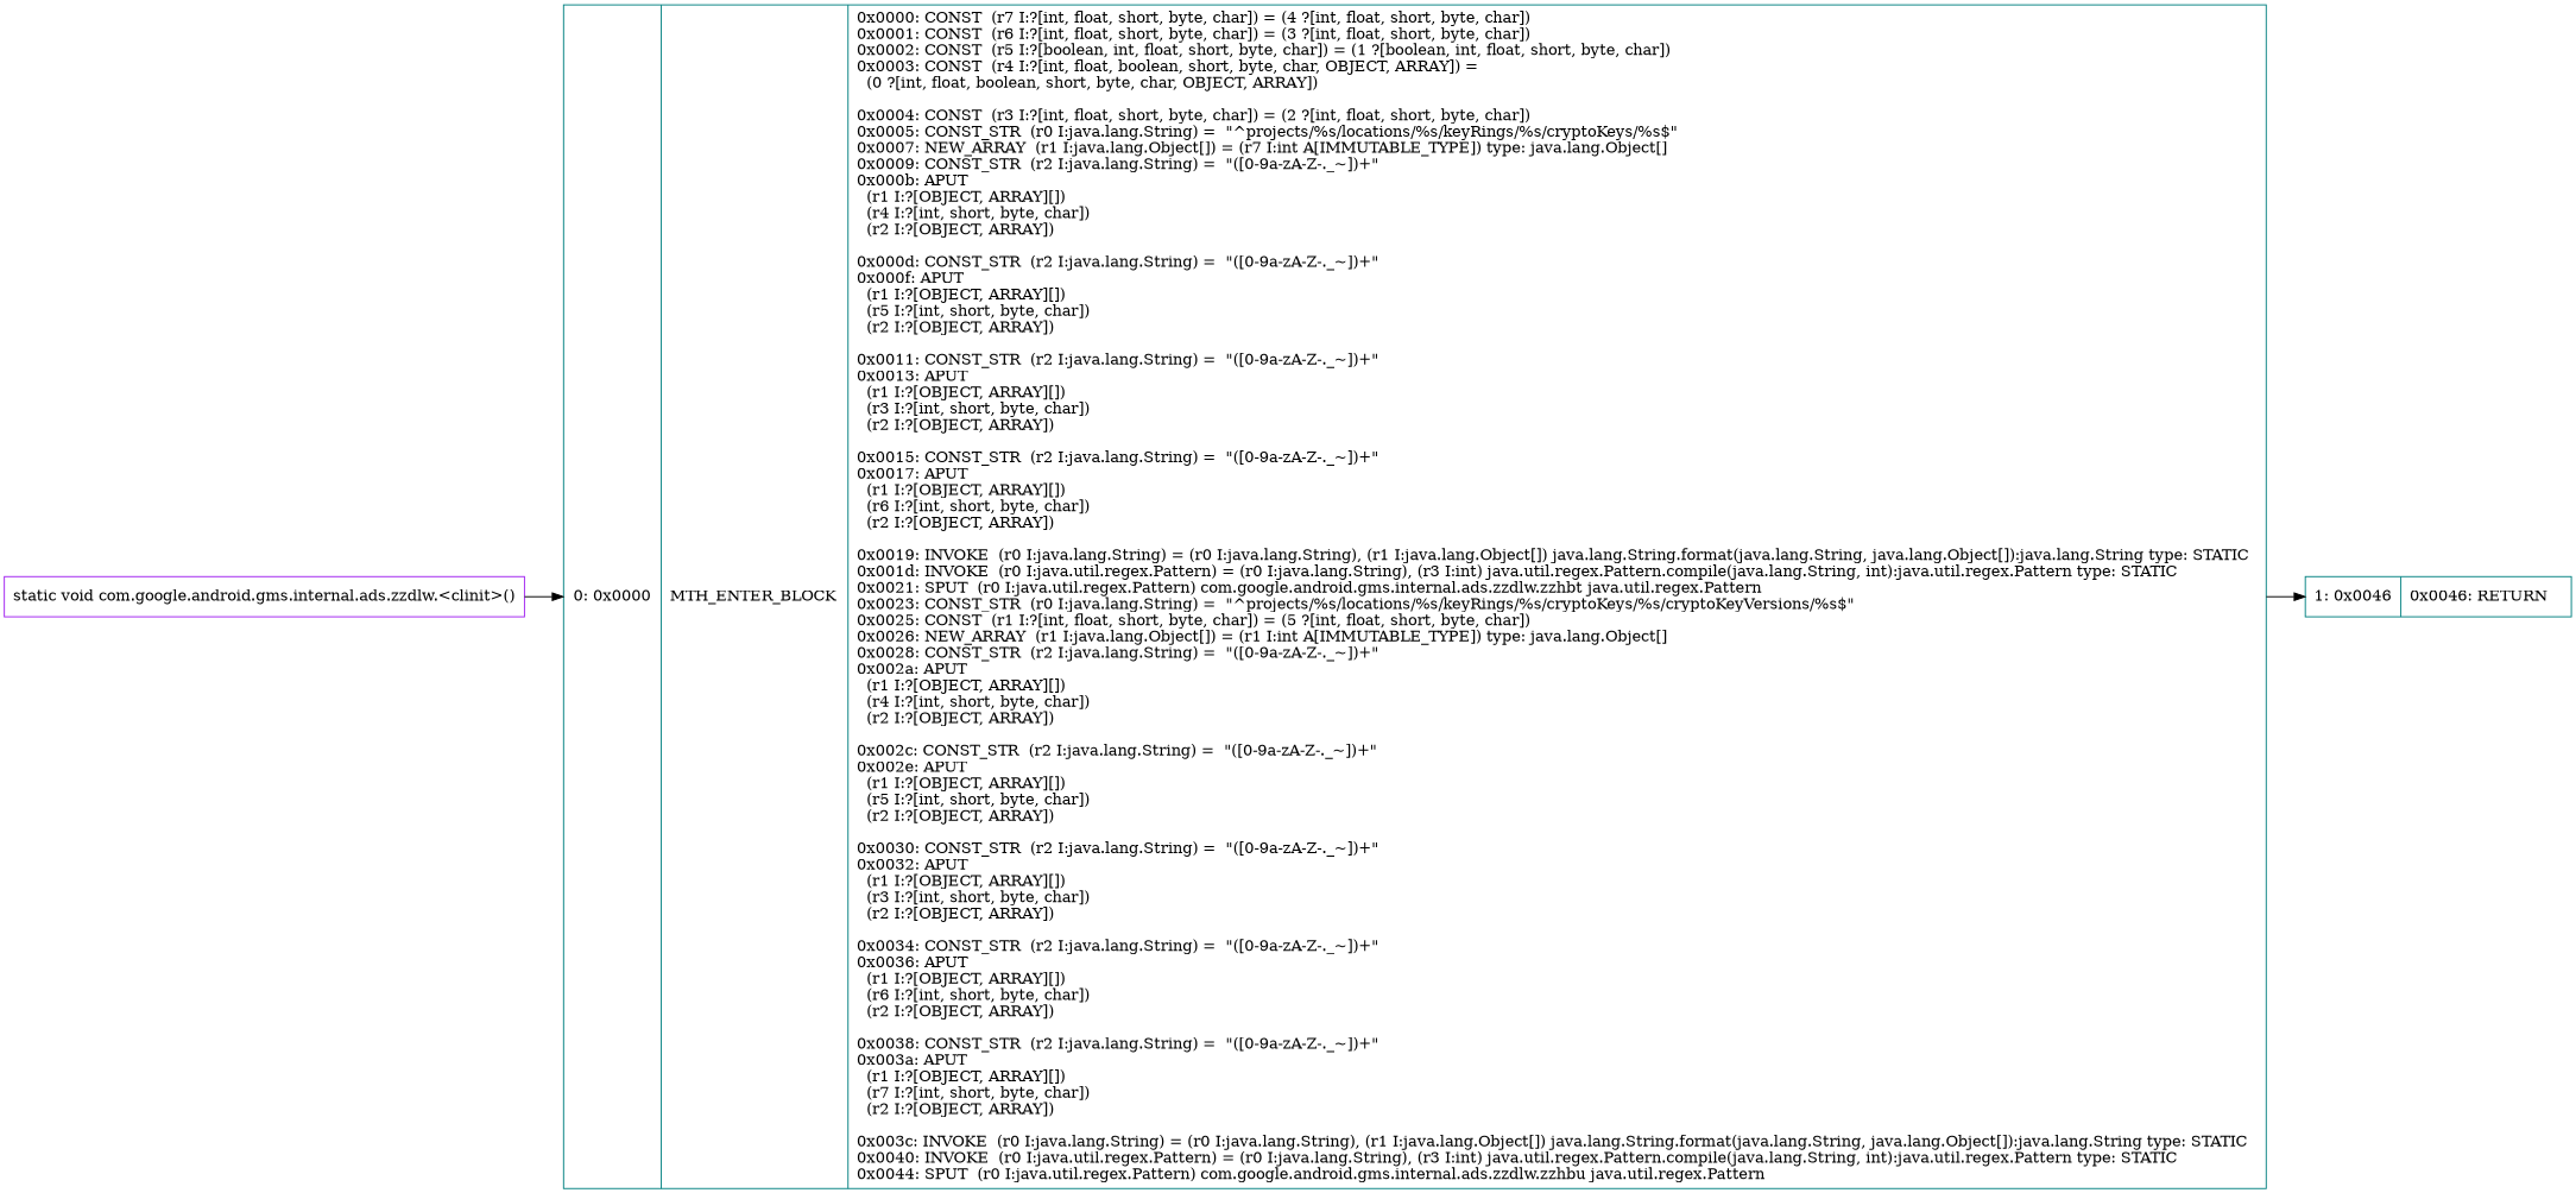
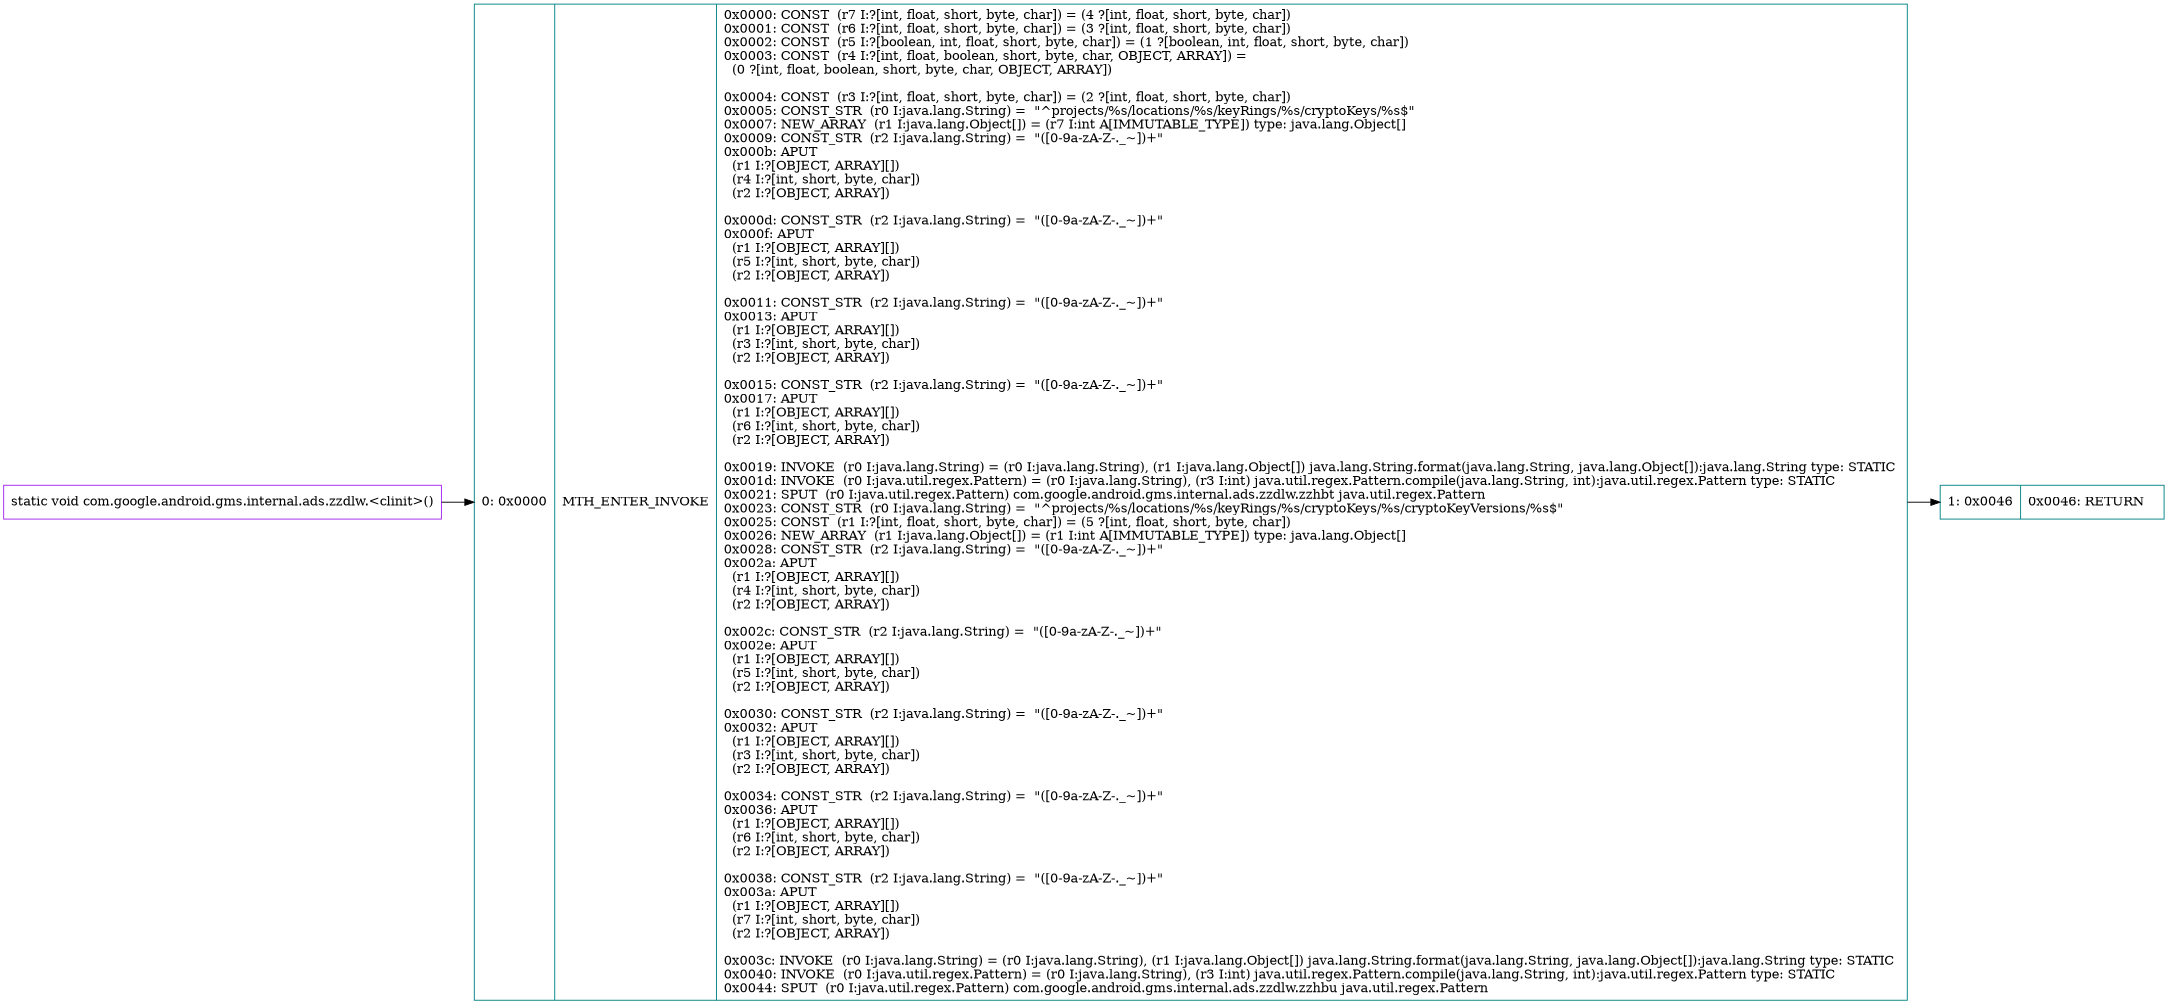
  digraph {
    rankdir=LR
    node [shape=record color=teal]
-   n1 [label="{0\:\ 0x0000|MTH_ENTER_BLOCK\l|0x0000: CONST  (r7 I:?[int, float, short, byte, char]) = (4 ?[int, float, short, byte, char]) \l0x0001: CONST  (r6 I:?[int, float, short, byte, char]) = (3 ?[int, float, short, byte, char]) \l0x0002: CONST  (r5 I:?[boolean, int, float, short, byte, char]) = (1 ?[boolean, int, float, short, byte, char]) \l0x0003: CONST  (r4 I:?[int, float, boolean, short, byte, char, OBJECT, ARRAY]) = \l  (0 ?[int, float, boolean, short, byte, char, OBJECT, ARRAY])\l \l0x0004: CONST  (r3 I:?[int, float, short, byte, char]) = (2 ?[int, float, short, byte, char]) \l0x0005: CONST_STR  (r0 I:java.lang.String) =  \"^projects\/%s\/locations\/%s\/keyRings\/%s\/cryptoKeys\/%s$\" \l0x0007: NEW_ARRAY  (r1 I:java.lang.Object[]) = (r7 I:int A[IMMUTABLE_TYPE]) type: java.lang.Object[] \l0x0009: CONST_STR  (r2 I:java.lang.String) =  \"([0\-9a\-zA\-Z\-._~])+\" \l0x000b: APUT  \l  (r1 I:?[OBJECT, ARRAY][])\l  (r4 I:?[int, short, byte, char])\l  (r2 I:?[OBJECT, ARRAY])\l \l0x000d: CONST_STR  (r2 I:java.lang.String) =  \"([0\-9a\-zA\-Z\-._~])+\" \l0x000f: APUT  \l  (r1 I:?[OBJECT, ARRAY][])\l  (r5 I:?[int, short, byte, char])\l  (r2 I:?[OBJECT, ARRAY])\l \l0x0011: CONST_STR  (r2 I:java.lang.String) =  \"([0\-9a\-zA\-Z\-._~])+\" \l0x0013: APUT  \l  (r1 I:?[OBJECT, ARRAY][])\l  (r3 I:?[int, short, byte, char])\l  (r2 I:?[OBJECT, ARRAY])\l \l0x0015: CONST_STR  (r2 I:java.lang.String) =  \"([0\-9a\-zA\-Z\-._~])+\" \l0x0017: APUT  \l  (r1 I:?[OBJECT, ARRAY][])\l  (r6 I:?[int, short, byte, char])\l  (r2 I:?[OBJECT, ARRAY])\l \l0x0019: INVOKE  (r0 I:java.lang.String) = (r0 I:java.lang.String), (r1 I:java.lang.Object[]) java.lang.String.format(java.lang.String, java.lang.Object[]):java.lang.String type: STATIC \l0x001d: INVOKE  (r0 I:java.util.regex.Pattern) = (r0 I:java.lang.String), (r3 I:int) java.util.regex.Pattern.compile(java.lang.String, int):java.util.regex.Pattern type: STATIC \l0x0021: SPUT  (r0 I:java.util.regex.Pattern) com.google.android.gms.internal.ads.zzdlw.zzhbt java.util.regex.Pattern \l0x0023: CONST_STR  (r0 I:java.lang.String) =  \"^projects\/%s\/locations\/%s\/keyRings\/%s\/cryptoKeys\/%s\/cryptoKeyVersions\/%s$\" \l0x0025: CONST  (r1 I:?[int, float, short, byte, char]) = (5 ?[int, float, short, byte, char]) \l0x0026: NEW_ARRAY  (r1 I:java.lang.Object[]) = (r1 I:int A[IMMUTABLE_TYPE]) type: java.lang.Object[] \l0x0028: CONST_STR  (r2 I:java.lang.String) =  \"([0\-9a\-zA\-Z\-._~])+\" \l0x002a: APUT  \l  (r1 I:?[OBJECT, ARRAY][])\l  (r4 I:?[int, short, byte, char])\l  (r2 I:?[OBJECT, ARRAY])\l \l0x002c: CONST_STR  (r2 I:java.lang.String) =  \"([0\-9a\-zA\-Z\-._~])+\" \l0x002e: APUT  \l  (r1 I:?[OBJECT, ARRAY][])\l  (r5 I:?[int, short, byte, char])\l  (r2 I:?[OBJECT, ARRAY])\l \l0x0030: CONST_STR  (r2 I:java.lang.String) =  \"([0\-9a\-zA\-Z\-._~])+\" \l0x0032: APUT  \l  (r1 I:?[OBJECT, ARRAY][])\l  (r3 I:?[int, short, byte, char])\l  (r2 I:?[OBJECT, ARRAY])\l \l0x0034: CONST_STR  (r2 I:java.lang.String) =  \"([0\-9a\-zA\-Z\-._~])+\" \l0x0036: APUT  \l  (r1 I:?[OBJECT, ARRAY][])\l  (r6 I:?[int, short, byte, char])\l  (r2 I:?[OBJECT, ARRAY])\l \l0x0038: CONST_STR  (r2 I:java.lang.String) =  \"([0\-9a\-zA\-Z\-._~])+\" \l0x003a: APUT  \l  (r1 I:?[OBJECT, ARRAY][])\l  (r7 I:?[int, short, byte, char])\l  (r2 I:?[OBJECT, ARRAY])\l \l0x003c: INVOKE  (r0 I:java.lang.String) = (r0 I:java.lang.String), (r1 I:java.lang.Object[]) java.lang.String.format(java.lang.String, java.lang.Object[]):java.lang.String type: STATIC \l0x0040: INVOKE  (r0 I:java.util.regex.Pattern) = (r0 I:java.lang.String), (r3 I:int) java.util.regex.Pattern.compile(java.lang.String, int):java.util.regex.Pattern type: STATIC \l0x0044: SPUT  (r0 I:java.util.regex.Pattern) com.google.android.gms.internal.ads.zzdlw.zzhbu java.util.regex.Pattern \l}"]
+   n1 [label="{0\:\ 0x0000|MTH_ENTER_INVOKE\l|0x0000: CONST  (r7 I:?[int, float, short, byte, char]) = (4 ?[int, float, short, byte, char]) \l0x0001: CONST  (r6 I:?[int, float, short, byte, char]) = (3 ?[int, float, short, byte, char]) \l0x0002: CONST  (r5 I:?[boolean, int, float, short, byte, char]) = (1 ?[boolean, int, float, short, byte, char]) \l0x0003: CONST  (r4 I:?[int, float, boolean, short, byte, char, OBJECT, ARRAY]) = \l  (0 ?[int, float, boolean, short, byte, char, OBJECT, ARRAY])\l \l0x0004: CONST  (r3 I:?[int, float, short, byte, char]) = (2 ?[int, float, short, byte, char]) \l0x0005: CONST_STR  (r0 I:java.lang.String) =  \"^projects\/%s\/locations\/%s\/keyRings\/%s\/cryptoKeys\/%s$\" \l0x0007: NEW_ARRAY  (r1 I:java.lang.Object[]) = (r7 I:int A[IMMUTABLE_TYPE]) type: java.lang.Object[] \l0x0009: CONST_STR  (r2 I:java.lang.String) =  \"([0\-9a\-zA\-Z\-._~])+\" \l0x000b: APUT  \l  (r1 I:?[OBJECT, ARRAY][])\l  (r4 I:?[int, short, byte, char])\l  (r2 I:?[OBJECT, ARRAY])\l \l0x000d: CONST_STR  (r2 I:java.lang.String) =  \"([0\-9a\-zA\-Z\-._~])+\" \l0x000f: APUT  \l  (r1 I:?[OBJECT, ARRAY][])\l  (r5 I:?[int, short, byte, char])\l  (r2 I:?[OBJECT, ARRAY])\l \l0x0011: CONST_STR  (r2 I:java.lang.String) =  \"([0\-9a\-zA\-Z\-._~])+\" \l0x0013: APUT  \l  (r1 I:?[OBJECT, ARRAY][])\l  (r3 I:?[int, short, byte, char])\l  (r2 I:?[OBJECT, ARRAY])\l \l0x0015: CONST_STR  (r2 I:java.lang.String) =  \"([0\-9a\-zA\-Z\-._~])+\" \l0x0017: APUT  \l  (r1 I:?[OBJECT, ARRAY][])\l  (r6 I:?[int, short, byte, char])\l  (r2 I:?[OBJECT, ARRAY])\l \l0x0019: INVOKE  (r0 I:java.lang.String) = (r0 I:java.lang.String), (r1 I:java.lang.Object[]) java.lang.String.format(java.lang.String, java.lang.Object[]):java.lang.String type: STATIC \l0x001d: INVOKE  (r0 I:java.util.regex.Pattern) = (r0 I:java.lang.String), (r3 I:int) java.util.regex.Pattern.compile(java.lang.String, int):java.util.regex.Pattern type: STATIC \l0x0021: SPUT  (r0 I:java.util.regex.Pattern) com.google.android.gms.internal.ads.zzdlw.zzhbt java.util.regex.Pattern \l0x0023: CONST_STR  (r0 I:java.lang.String) =  \"^projects\/%s\/locations\/%s\/keyRings\/%s\/cryptoKeys\/%s\/cryptoKeyVersions\/%s$\" \l0x0025: CONST  (r1 I:?[int, float, short, byte, char]) = (5 ?[int, float, short, byte, char]) \l0x0026: NEW_ARRAY  (r1 I:java.lang.Object[]) = (r1 I:int A[IMMUTABLE_TYPE]) type: java.lang.Object[] \l0x0028: CONST_STR  (r2 I:java.lang.String) =  \"([0\-9a\-zA\-Z\-._~])+\" \l0x002a: APUT  \l  (r1 I:?[OBJECT, ARRAY][])\l  (r4 I:?[int, short, byte, char])\l  (r2 I:?[OBJECT, ARRAY])\l \l0x002c: CONST_STR  (r2 I:java.lang.String) =  \"([0\-9a\-zA\-Z\-._~])+\" \l0x002e: APUT  \l  (r1 I:?[OBJECT, ARRAY][])\l  (r5 I:?[int, short, byte, char])\l  (r2 I:?[OBJECT, ARRAY])\l \l0x0030: CONST_STR  (r2 I:java.lang.String) =  \"([0\-9a\-zA\-Z\-._~])+\" \l0x0032: APUT  \l  (r1 I:?[OBJECT, ARRAY][])\l  (r3 I:?[int, short, byte, char])\l  (r2 I:?[OBJECT, ARRAY])\l \l0x0034: CONST_STR  (r2 I:java.lang.String) =  \"([0\-9a\-zA\-Z\-._~])+\" \l0x0036: APUT  \l  (r1 I:?[OBJECT, ARRAY][])\l  (r6 I:?[int, short, byte, char])\l  (r2 I:?[OBJECT, ARRAY])\l \l0x0038: CONST_STR  (r2 I:java.lang.String) =  \"([0\-9a\-zA\-Z\-._~])+\" \l0x003a: APUT  \l  (r1 I:?[OBJECT, ARRAY][])\l  (r7 I:?[int, short, byte, char])\l  (r2 I:?[OBJECT, ARRAY])\l \l0x003c: INVOKE  (r0 I:java.lang.String) = (r0 I:java.lang.String), (r1 I:java.lang.Object[]) java.lang.String.format(java.lang.String, java.lang.Object[]):java.lang.String type: STATIC \l0x0040: INVOKE  (r0 I:java.util.regex.Pattern) = (r0 I:java.lang.String), (r3 I:int) java.util.regex.Pattern.compile(java.lang.String, int):java.util.regex.Pattern type: STATIC \l0x0044: SPUT  (r0 I:java.util.regex.Pattern) com.google.android.gms.internal.ads.zzdlw.zzhbu java.util.regex.Pattern \l}"]
    n2 [label="{1\:\ 0x0046|0x0046: RETURN   \l}"]
    n3 [label="{static void com.google.android.gms.internal.ads.zzdlw.\<clinit\>() }" color=purple]
    n1 -> n2
    n3 -> n1
  }
